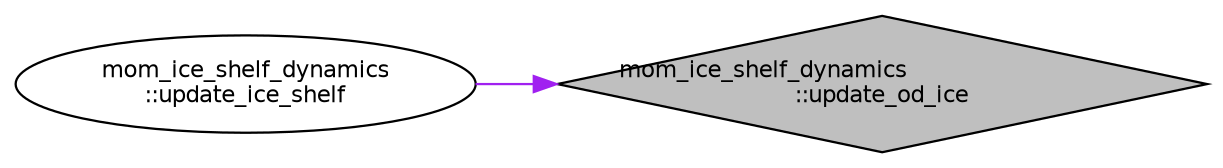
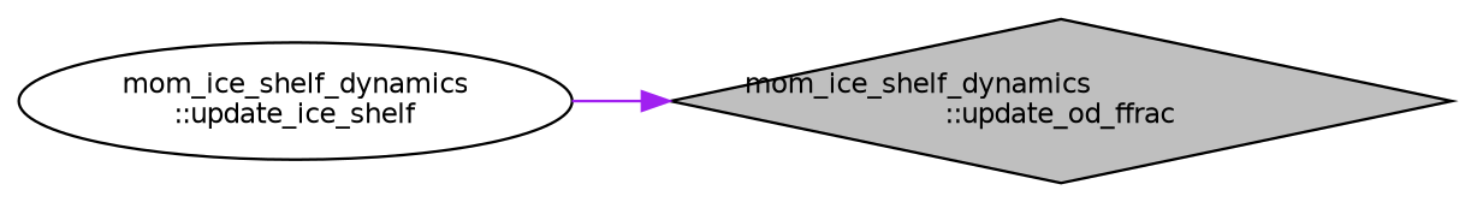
  digraph {
    rankdir=RL
    node [color=black fontname=Helvetica fontsize=10 style=filled]
-   n1 [fillcolor=grey75 fontcolor=black height=0.2 label="mom_ice_shelf_dynamics\l::update_od_ice" shape=diamond width=0.4]
+   n1 [fillcolor=grey75 fontcolor=black height=0.2 label="mom_ice_shelf_dynamics\l::update_od_ffrac" shape=diamond width=0.4]
    n2 [fillcolor=white height=0.2 label="mom_ice_shelf_dynamics\l::update_ice_shelf" shape=ellipse width=0.4]
    n1 -> n2 [color=purple dir=back fontname=Helvetica fontsize=10 labelfontname=Helvetica labelfontsize=10 style=solid]
  }
